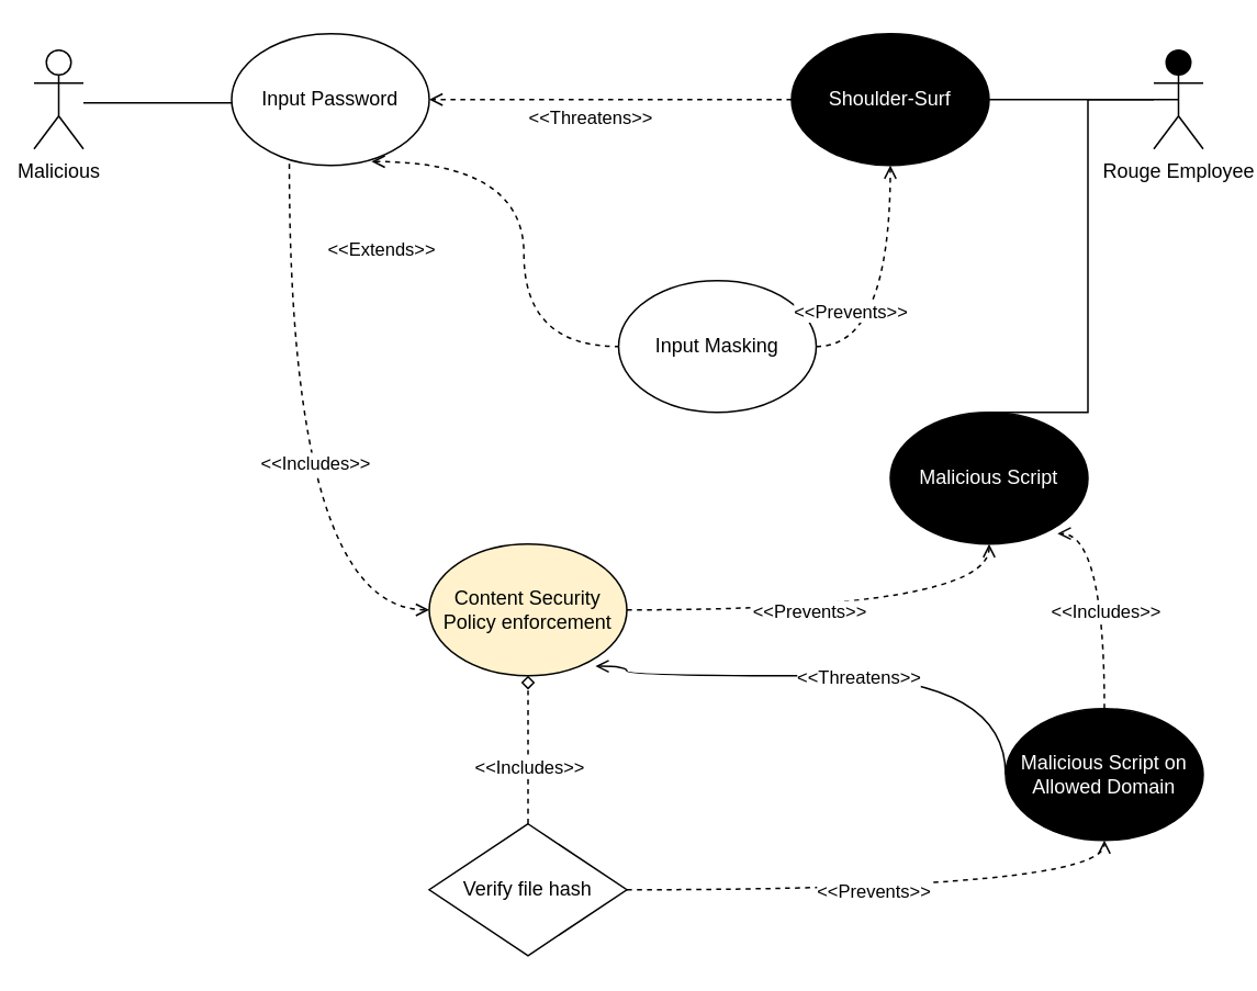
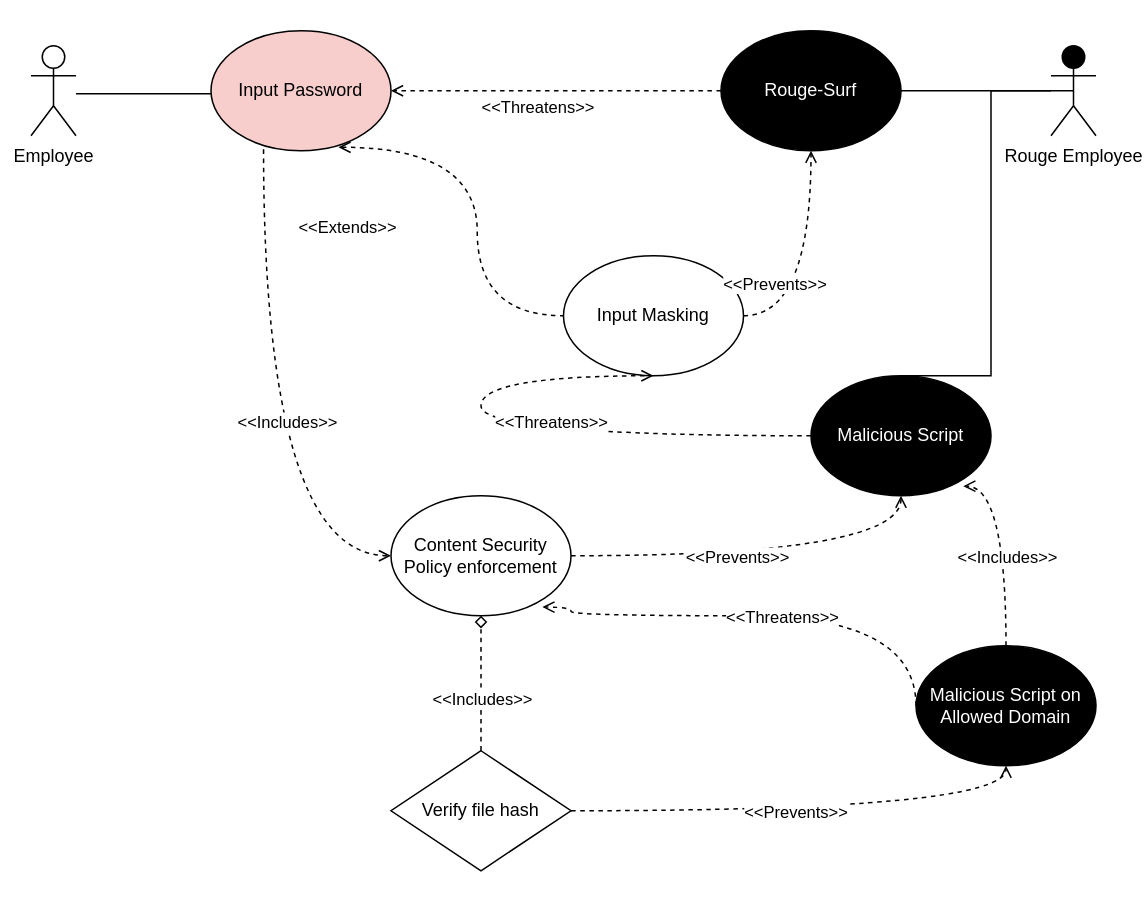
  <mxCell id="0" />
  <mxCell id="1" parent="0" />
- <mxCell id="2" value="Malicious" style="shape=umlActor;verticalLabelPosition=bottom;verticalAlign=top;html=1;outlineConnect=0;fillColor=#FFFFFF;" vertex="1" parent="1"><mxGeometry x="20" y="30" width="30" height="60" as="geometry" /></mxCell>
+ <mxCell id="2" value="Employee" style="shape=umlActor;verticalLabelPosition=bottom;verticalAlign=top;html=1;outlineConnect=0;fillColor=#FFFFFF;" vertex="1" parent="1"><mxGeometry x="20" y="30" width="30" height="60" as="geometry" /></mxCell>
  <mxCell id="3" value="" style="endArrow=none;html=1;" edge="1" parent="1"><mxGeometry width="50" height="50" relative="1" as="geometry"><mxPoint x="50" y="62" as="sourcePoint" /><mxPoint x="140" y="62" as="targetPoint" /></mxGeometry></mxCell>
- <mxCell id="4" value="Input Password" style="ellipse;whiteSpace=wrap;html=1;fillColor=#FFFFFF;fontColor=light-dark(#000000,#000000);" vertex="1" parent="1"><mxGeometry x="140" y="20" width="120" height="80" as="geometry" /></mxCell>
+ <mxCell id="4" value="Input Password" style="ellipse;whiteSpace=wrap;html=1;fillColor=#f8cecc;fontColor=light-dark(#000000,#000000);" vertex="1" parent="1"><mxGeometry x="140" y="20" width="120" height="80" as="geometry" /></mxCell>
  <mxCell id="5" value="Input Masking" style="ellipse;whiteSpace=wrap;html=1;fillColor=#FFFFFF;fontColor=light-dark(#000000,#000000);" vertex="1" parent="1"><mxGeometry x="375" y="170" width="120" height="80" as="geometry" /></mxCell>
  <mxCell id="6" value="" style="endArrow=none;dashed=1;html=1;entryX=0;entryY=0.5;entryDx=0;entryDy=0;edgeStyle=orthogonalEdgeStyle;curved=1;endFill=0;strokeWidth=1;exitX=0.708;exitY=0.971;exitDx=0;exitDy=0;exitPerimeter=0;startArrow=open;startFill=0;" edge="1" parent="1" source="4" target="5"><mxGeometry width="50" height="50" relative="1" as="geometry"><mxPoint x="120" y="190" as="sourcePoint" /><mxPoint x="110" y="170" as="targetPoint" /></mxGeometry></mxCell>
  <mxCell id="7" style="edgeStyle=orthogonalEdgeStyle;rounded=0;orthogonalLoop=1;jettySize=auto;html=1;entryX=1;entryY=0.5;entryDx=0;entryDy=0;endArrow=none;endFill=0;" edge="1" parent="1" source="8"><mxGeometry relative="1" as="geometry"><mxPoint x="600" y="60" as="targetPoint" /></mxGeometry></mxCell>
  <mxCell id="8" value="Rouge Employee" style="shape=umlActor;verticalLabelPosition=bottom;verticalAlign=top;html=1;outlineConnect=0;fillColor=#000000;" vertex="1" parent="1"><mxGeometry x="700" y="30" width="30" height="60" as="geometry" /></mxCell>
  <mxCell id="9" style="edgeStyle=orthogonalEdgeStyle;curved=1;rounded=0;orthogonalLoop=1;jettySize=auto;html=1;entryX=1;entryY=0.5;entryDx=0;entryDy=0;dashed=1;endArrow=open;endFill=0;strokeWidth=1;" edge="1" parent="1" source="11"><mxGeometry relative="1" as="geometry"><mxPoint x="260" y="60" as="targetPoint" /></mxGeometry></mxCell>
  <mxCell id="10" value="&amp;lt;&amp;lt;Threatens&amp;gt;&amp;gt;" style="edgeLabel;html=1;align=center;verticalAlign=middle;resizable=0;points=[];" vertex="1" connectable="0" parent="9"><mxGeometry x="0.114" y="1" relative="1" as="geometry"><mxPoint y="9" as="offset" /></mxGeometry></mxCell>
- <mxCell id="11" value="Shoulder-Surf" style="ellipse;whiteSpace=wrap;html=1;fillColor=#000000;fontColor=#FFFFFF;" vertex="1" parent="1"><mxGeometry x="480" y="20" width="120" height="80" as="geometry" /></mxCell>
+ <mxCell id="11" value="Rouge-Surf" style="ellipse;whiteSpace=wrap;html=1;fillColor=#000000;fontColor=#FFFFFF;" vertex="1" parent="1"><mxGeometry x="480" y="20" width="120" height="80" as="geometry" /></mxCell>
  <mxCell id="12" style="edgeStyle=orthogonalEdgeStyle;curved=1;rounded=0;orthogonalLoop=1;jettySize=auto;html=1;dashed=1;endArrow=open;endFill=0;strokeWidth=1;exitX=1;exitY=0.5;exitDx=0;exitDy=0;entryX=0.5;entryY=1;entryDx=0;entryDy=0;" edge="1" parent="1" source="5" target="11"><mxGeometry relative="1" as="geometry"><mxPoint x="370" y="130" as="targetPoint" /><mxPoint x="380" y="200" as="sourcePoint" /></mxGeometry></mxCell>
  <mxCell id="13" value="&amp;lt;&amp;lt;Prevents&amp;gt;&amp;gt;" style="edgeLabel;html=1;align=center;verticalAlign=middle;resizable=0;points=[];" vertex="1" connectable="0" parent="12"><mxGeometry x="-0.229" y="23" relative="1" as="geometry"><mxPoint x="-2" y="-7" as="offset" /></mxGeometry></mxCell>
  <mxCell id="14" value="Malicious Script" style="ellipse;whiteSpace=wrap;html=1;fillColor=#000000;fontColor=#FFFFFF;" vertex="1" parent="1"><mxGeometry x="540" y="250" width="120" height="80" as="geometry" /></mxCell>
  <mxCell id="15" style="edgeStyle=orthogonalEdgeStyle;rounded=0;orthogonalLoop=1;jettySize=auto;html=1;endArrow=none;endFill=0;exitX=0.5;exitY=0.5;exitDx=0;exitDy=0;exitPerimeter=0;entryX=0.5;entryY=0;entryDx=0;entryDy=0;" edge="1" parent="1"><mxGeometry relative="1" as="geometry"><mxPoint x="600" y="250" as="targetPoint" /><mxPoint x="715" y="60" as="sourcePoint" /><Array as="points"><mxPoint x="660" y="60" /><mxPoint x="660" y="250" /></Array></mxGeometry></mxCell>
- <mxCell id="18" value="Content Security Policy enforcement" style="ellipse;whiteSpace=wrap;html=1;fillColor=#fff2cc;fontColor=light-dark(#000000,#000000);" vertex="1" parent="1"><mxGeometry x="260" y="330" width="120" height="80" as="geometry" /></mxCell>
+ <mxCell id="16" style="edgeStyle=orthogonalEdgeStyle;curved=1;rounded=0;orthogonalLoop=1;jettySize=auto;html=1;dashed=1;endArrow=open;endFill=0;strokeWidth=1;exitX=0;exitY=0.5;exitDx=0;exitDy=0;entryX=0.5;entryY=1;entryDx=0;entryDy=0;" edge="1" parent="1" source="14" target="5"><mxGeometry relative="1" as="geometry"><mxPoint x="390" y="360" as="targetPoint" /><mxPoint x="610" y="360" as="sourcePoint" /><Array as="points"><mxPoint x="320" y="290" /></Array></mxGeometry></mxCell>
+ <mxCell id="17" value="&amp;lt;&amp;lt;Threatens&amp;gt;&amp;gt;" style="edgeLabel;html=1;align=center;verticalAlign=middle;resizable=0;points=[];" vertex="1" connectable="0" parent="16"><mxGeometry x="0.114" y="1" relative="1" as="geometry"><mxPoint x="35" y="-11" as="offset" /></mxGeometry></mxCell>
+ <mxCell id="18" value="Content Security Policy enforcement" style="ellipse;whiteSpace=wrap;html=1;fillColor=#FFFFFF;fontColor=light-dark(#000000,#000000);" vertex="1" parent="1"><mxGeometry x="260" y="330" width="120" height="80" as="geometry" /></mxCell>
  <mxCell id="19" value="" style="endArrow=open;dashed=1;html=1;entryX=0;entryY=0.5;entryDx=0;entryDy=0;edgeStyle=orthogonalEdgeStyle;curved=1;endFill=0;strokeWidth=1;exitX=0.292;exitY=0.988;exitDx=0;exitDy=0;exitPerimeter=0;" edge="1" parent="1" source="4" target="18"><mxGeometry width="50" height="50" relative="1" as="geometry"><mxPoint x="90" y="230" as="sourcePoint" /><mxPoint x="125" y="342" as="targetPoint" /></mxGeometry></mxCell>
  <mxCell id="20" value="&amp;lt;&amp;lt;Includes&amp;gt;&amp;gt;" style="edgeLabel;html=1;align=center;verticalAlign=middle;resizable=0;points=[];" vertex="1" connectable="0" parent="1"><mxGeometry x="190" y="280" as="geometry" /></mxCell>
  <mxCell id="21" value="&amp;lt;&amp;lt;Extends&amp;gt;&amp;gt;" style="edgeLabel;html=1;align=center;verticalAlign=middle;resizable=0;points=[];" vertex="1" connectable="0" parent="1"><mxGeometry x="230" y="150" as="geometry" /></mxCell>
  <mxCell id="22" style="edgeStyle=orthogonalEdgeStyle;curved=1;rounded=0;orthogonalLoop=1;jettySize=auto;html=1;dashed=1;endArrow=open;endFill=0;strokeWidth=1;exitX=1;exitY=0.5;exitDx=0;exitDy=0;entryX=0.5;entryY=1;entryDx=0;entryDy=0;" edge="1" parent="1" source="18" target="14"><mxGeometry relative="1" as="geometry"><mxPoint x="650" y="250" as="targetPoint" /><mxPoint x="490" y="360" as="sourcePoint" /></mxGeometry></mxCell>
  <mxCell id="23" value="&amp;lt;&amp;lt;Prevents&amp;gt;&amp;gt;" style="edgeLabel;html=1;align=center;verticalAlign=middle;resizable=0;points=[];" vertex="1" connectable="0" parent="22"><mxGeometry x="-0.229" y="23" relative="1" as="geometry"><mxPoint x="10" y="23" as="offset" /></mxGeometry></mxCell>
  <mxCell id="24" value="Malicious Script on Allowed Domain" style="ellipse;whiteSpace=wrap;html=1;fillColor=#000000;fontColor=#FFFFFF;" vertex="1" parent="1"><mxGeometry x="610" y="430" width="120" height="80" as="geometry" /></mxCell>
  <mxCell id="25" style="edgeStyle=orthogonalEdgeStyle;curved=1;rounded=0;orthogonalLoop=1;jettySize=auto;html=1;dashed=1;endArrow=open;endFill=0;strokeWidth=1;exitX=0.5;exitY=0;exitDx=0;exitDy=0;entryX=0.846;entryY=0.92;entryDx=0;entryDy=0;entryPerimeter=0;" edge="1" parent="1" source="24" target="14"><mxGeometry relative="1" as="geometry"><mxPoint x="490" y="340" as="targetPoint" /><mxPoint x="710" y="380" as="sourcePoint" /><Array as="points"><mxPoint x="670" y="324" /></Array></mxGeometry></mxCell>
  <mxCell id="26" value="&amp;lt;&amp;lt;Includes&amp;gt;&amp;gt;" style="edgeLabel;html=1;align=center;verticalAlign=middle;resizable=0;points=[];" vertex="1" connectable="0" parent="25"><mxGeometry x="0.114" y="1" relative="1" as="geometry"><mxPoint x="1" y="15" as="offset" /></mxGeometry></mxCell>
- <mxCell id="27" style="edgeStyle=orthogonalEdgeStyle;curved=1;rounded=0;orthogonalLoop=1;jettySize=auto;html=1;dashed=0;endArrow=open;endFill=0;strokeWidth=1;exitX=0;exitY=0.5;exitDx=0;exitDy=0;entryX=0.841;entryY=0.928;entryDx=0;entryDy=0;entryPerimeter=0;" edge="1" parent="1" source="24" target="18"><mxGeometry relative="1" as="geometry"><mxPoint x="380" y="460" as="targetPoint" /><mxPoint x="600" y="500" as="sourcePoint" /><Array as="points"><mxPoint x="610" y="410" /><mxPoint x="380" y="410" /><mxPoint x="380" y="404" /></Array></mxGeometry></mxCell>
+ <mxCell id="27" style="edgeStyle=orthogonalEdgeStyle;curved=1;rounded=0;orthogonalLoop=1;jettySize=auto;html=1;dashed=1;endArrow=open;endFill=0;strokeWidth=1;exitX=0;exitY=0.5;exitDx=0;exitDy=0;entryX=0.841;entryY=0.928;entryDx=0;entryDy=0;entryPerimeter=0;" edge="1" parent="1" source="24" target="18"><mxGeometry relative="1" as="geometry"><mxPoint x="380" y="460" as="targetPoint" /><mxPoint x="600" y="500" as="sourcePoint" /><Array as="points"><mxPoint x="610" y="410" /><mxPoint x="380" y="410" /><mxPoint x="380" y="404" /></Array></mxGeometry></mxCell>
  <mxCell id="28" value="&amp;lt;&amp;lt;Threatens&amp;gt;&amp;gt;" style="edgeLabel;html=1;align=center;verticalAlign=middle;resizable=0;points=[];" vertex="1" connectable="0" parent="27"><mxGeometry x="0.114" y="1" relative="1" as="geometry"><mxPoint x="25" y="-1" as="offset" /></mxGeometry></mxCell>
  <mxCell id="29" value="Verify file hash" style="rhombus;whiteSpace=wrap;html=1;fillColor=#FFFFFF;fontColor=light-dark(#000000,#000000);" vertex="1" parent="1"><mxGeometry x="260" y="500" width="120" height="80" as="geometry" /></mxCell>
  <mxCell id="30" style="edgeStyle=orthogonalEdgeStyle;curved=1;rounded=0;orthogonalLoop=1;jettySize=auto;html=1;dashed=1;endArrow=diamond;endFill=0;strokeWidth=1;exitX=0.5;exitY=0;exitDx=0;exitDy=0;entryX=0.5;entryY=1;entryDx=0;entryDy=0;" edge="1" parent="1" source="29" target="18"><mxGeometry relative="1" as="geometry"><mxPoint x="200" y="380" as="targetPoint" /><mxPoint x="228" y="486" as="sourcePoint" /><Array as="points"><mxPoint x="320" y="450" /><mxPoint x="320" y="450" /></Array></mxGeometry></mxCell>
  <mxCell id="31" value="&amp;lt;&amp;lt;Includes&amp;gt;&amp;gt;" style="edgeLabel;html=1;align=center;verticalAlign=middle;resizable=0;points=[];" vertex="1" connectable="0" parent="30"><mxGeometry x="0.114" y="1" relative="1" as="geometry"><mxPoint x="1" y="15" as="offset" /></mxGeometry></mxCell>
  <mxCell id="32" style="edgeStyle=orthogonalEdgeStyle;curved=1;rounded=0;orthogonalLoop=1;jettySize=auto;html=1;dashed=1;endArrow=open;endFill=0;strokeWidth=1;exitX=1;exitY=0.5;exitDx=0;exitDy=0;entryX=0.5;entryY=1;entryDx=0;entryDy=0;" edge="1" parent="1" source="29" target="24"><mxGeometry relative="1" as="geometry"><mxPoint x="560" y="450" as="targetPoint" /><mxPoint x="400" y="560" as="sourcePoint" /></mxGeometry></mxCell>
  <mxCell id="33" value="&amp;lt;&amp;lt;Prevents&amp;gt;&amp;gt;" style="edgeLabel;html=1;align=center;verticalAlign=middle;resizable=0;points=[];" vertex="1" connectable="0" parent="32"><mxGeometry x="-0.229" y="23" relative="1" as="geometry"><mxPoint x="26" y="23" as="offset" /></mxGeometry></mxCell>
